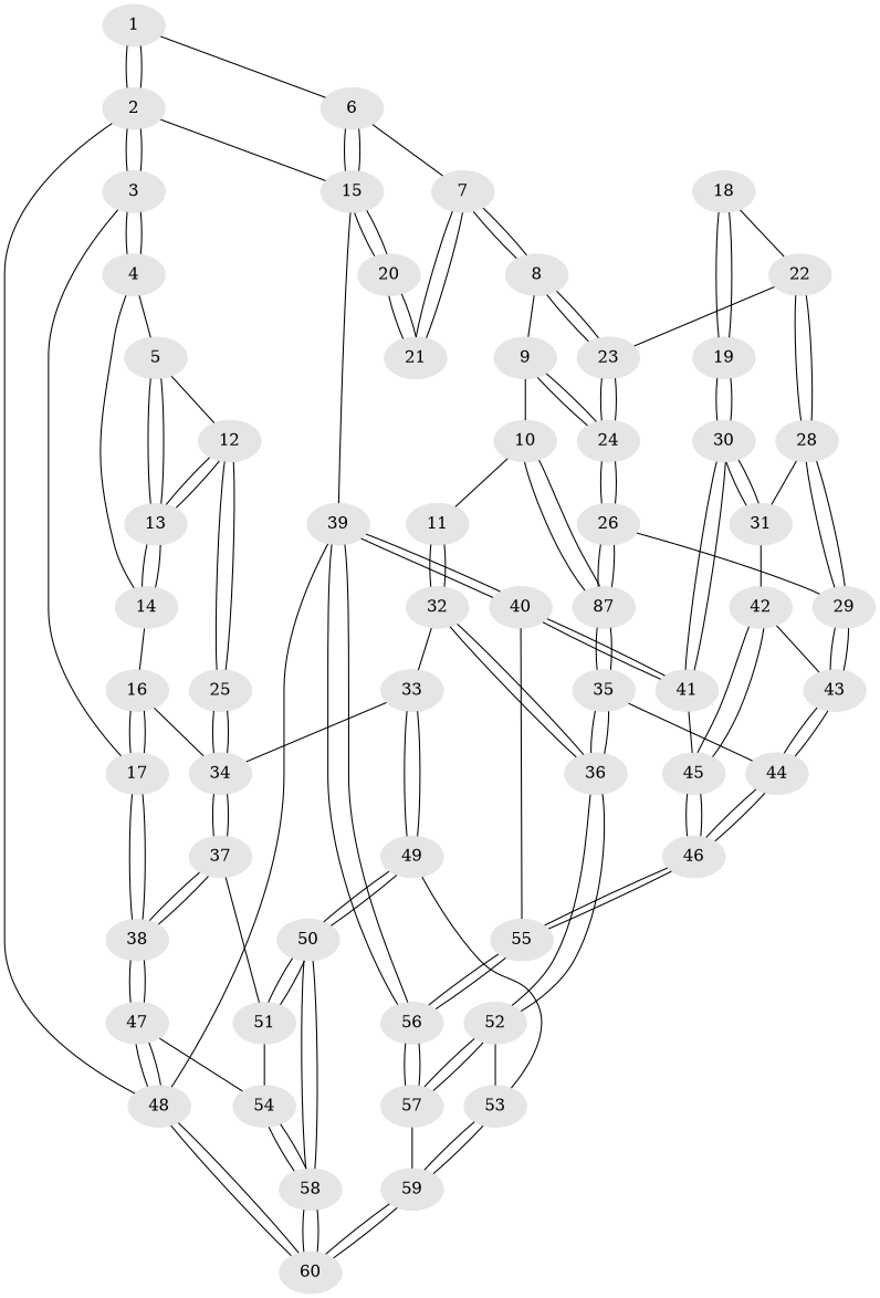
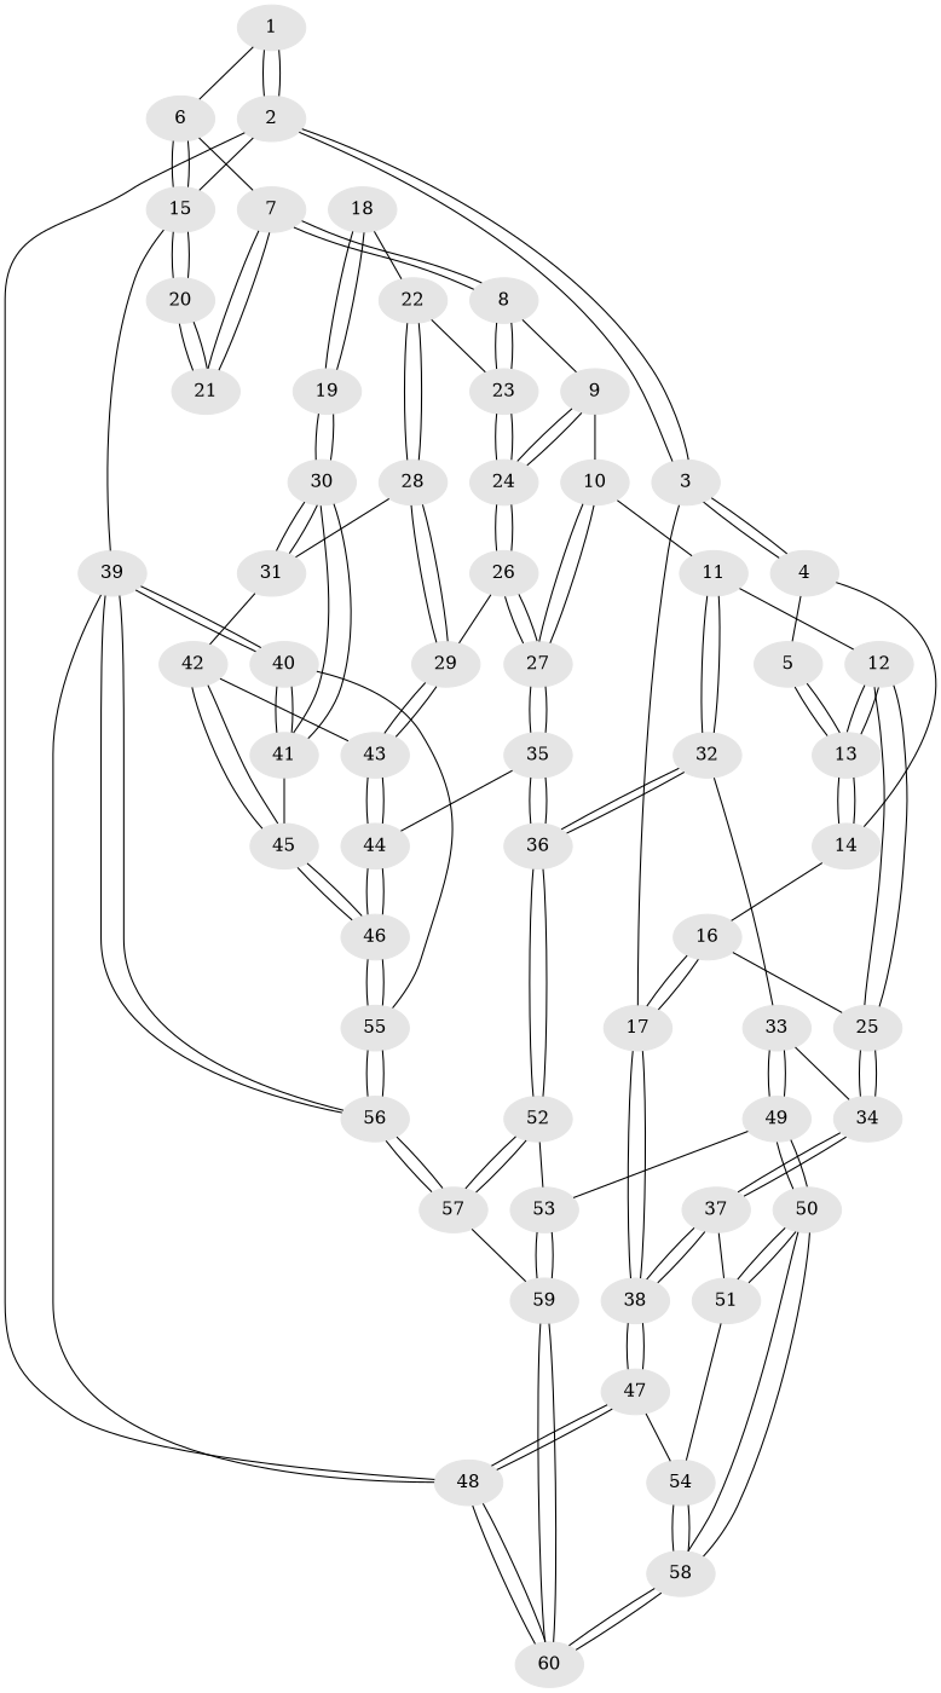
  graph {
    node [color=gray90 style=filled]
    1
    2
    6
    3
    15
    48
    7
    4
    17
    20
    39
    60
    5
    14
    38
    13
    16
    8
    21
    9
    23
    10
    24
    11
-   27 [label=87]
+   27
    26
    12
    32
    35
    25
    33
    36
    34
    40
    56
    47
    18
    19
    22
    30
    28
    31
    41
    29
    37
    43
    44
    42
    45
    49
    52
    50
    53
    51
    46
    57
    54
    55
    58
    59
    1 -- 2
    1 -- 2
    1 -- 6
    2 -- 3
    2 -- 3
    2 -- 15
    2 -- 48
    6 -- 15
    6 -- 15
    6 -- 7
    3 -- 4
    3 -- 4
    3 -- 17
    15 -- 20
    15 -- 20
    15 -- 39
    48 -- 60
    48 -- 60
    7 -- 8
    7 -- 8
    7 -- 21
    7 -- 21
    4 -- 5
    4 -- 14
    17 -- 38
    17 -- 38
    20 -- 21
    20 -- 21
    39 -- 48
    39 -- 40
    39 -- 40
    39 -- 56
    39 -- 56
    5 -- 13
    5 -- 13
    14 -- 16
    38 -- 47
    38 -- 47
    13 -- 14
    13 -- 14
    16 -- 17
    16 -- 17
-   16 -- 34
+   16 -- 25
    8 -- 9
    8 -- 23
    8 -- 23
    9 -- 10
    9 -- 24
    9 -- 24
    23 -- 24
    23 -- 24
    10 -- 11
    10 -- 27
    10 -- 27
    24 -- 26
    24 -- 26
-   5 -- 12
+   11 -- 12
    11 -- 32
    11 -- 32
    27 -- 35
    27 -- 35
    26 -- 27
    26 -- 27
    26 -- 29
    12 -- 13
    12 -- 13
    12 -- 25
    12 -- 25
    32 -- 33
    32 -- 36
    32 -- 36
    35 -- 36
    35 -- 36
    35 -- 44
    25 -- 34
    25 -- 34
    33 -- 34
    33 -- 49
    33 -- 49
    36 -- 52
    36 -- 52
    34 -- 37
    34 -- 37
    40 -- 41
    40 -- 41
    40 -- 55
    56 -- 57
    56 -- 57
    47 -- 48
    47 -- 48
    47 -- 54
    18 -- 19
    18 -- 19
    18 -- 22
    19 -- 30
    19 -- 30
    22 -- 23
    22 -- 28
    22 -- 28
    30 -- 31
    30 -- 31
    30 -- 41
    30 -- 41
    28 -- 31
    28 -- 29
    28 -- 29
    31 -- 42
    41 -- 45
    29 -- 43
    29 -- 43
    37 -- 38
    37 -- 38
    37 -- 51
    43 -- 44
    43 -- 44
    44 -- 46
    44 -- 46
    42 -- 43
    42 -- 45
    42 -- 45
    45 -- 46
    45 -- 46
    49 -- 50
    49 -- 50
    49 -- 53
    52 -- 53
    52 -- 57
    52 -- 57
    50 -- 51
    50 -- 51
    50 -- 58
    50 -- 58
    53 -- 59
    53 -- 59
    51 -- 54
    46 -- 55
    46 -- 55
    57 -- 59
    54 -- 58
    54 -- 58
    55 -- 56
    55 -- 56
    58 -- 60
    58 -- 60
    59 -- 60
    59 -- 60
  }
